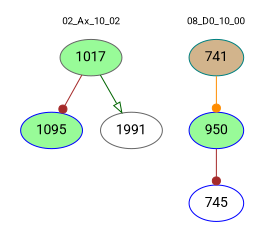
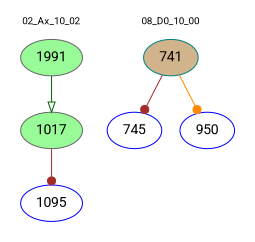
  digraph {
    fontname=Roboto
    node [color=blue fillcolor=palegreen fontname=Roboto style=filled]
    edge [arrowhead=dot color=brown fontname=Roboto]
    n1 [color=gray40 label=1017]
-   n2 [label=1095]
-   n3 [color=gray40 fillcolor=white label=1991]
+   n2 [fillcolor=white label=1095]
+   n3 [color=gray40 label=1991]
    n4 [color=teal fillcolor=tan label=741]
    n5 [fillcolor=white label=745]
-   n6 [label=950]
+   n6 [fillcolor=white label=950]
    subgraph cluster_1 {
      color=white
      fontsize=10
      label="02_Ax_10_02"
      n1
      n2
      n3
    }
    subgraph cluster_2 {
      color=white
      fontsize=10
      label="08_D0_10_00"
      n4
      n5
      n6
    }
    n1 -> n2
-   n1 -> n3 [arrowhead=onormal color=darkgreen]
-   n6 -> n5
+   n3 -> n1 [arrowhead=onormal color=darkgreen]
+   n4 -> n5
    n4 -> n6 [color=darkorange]
  }
